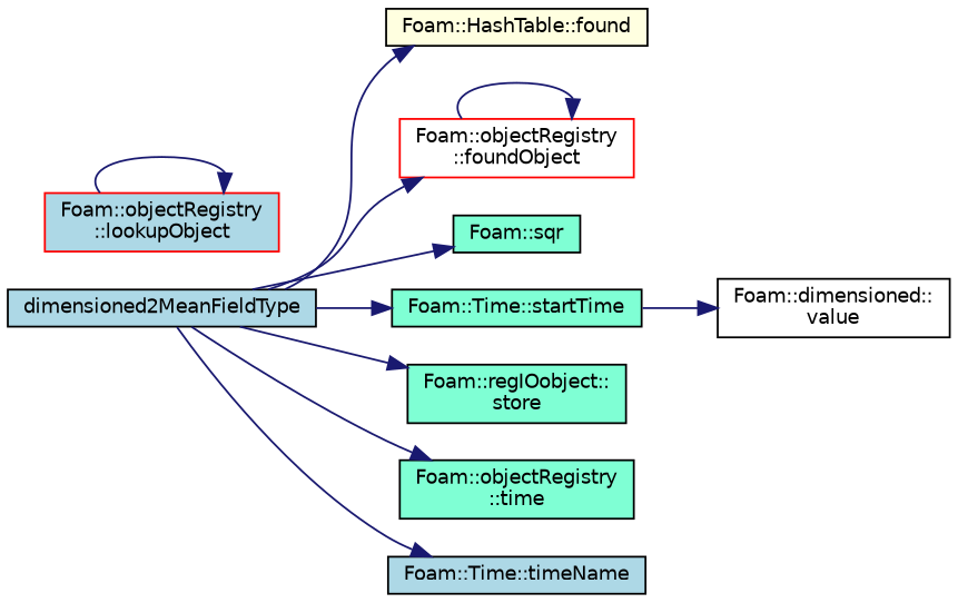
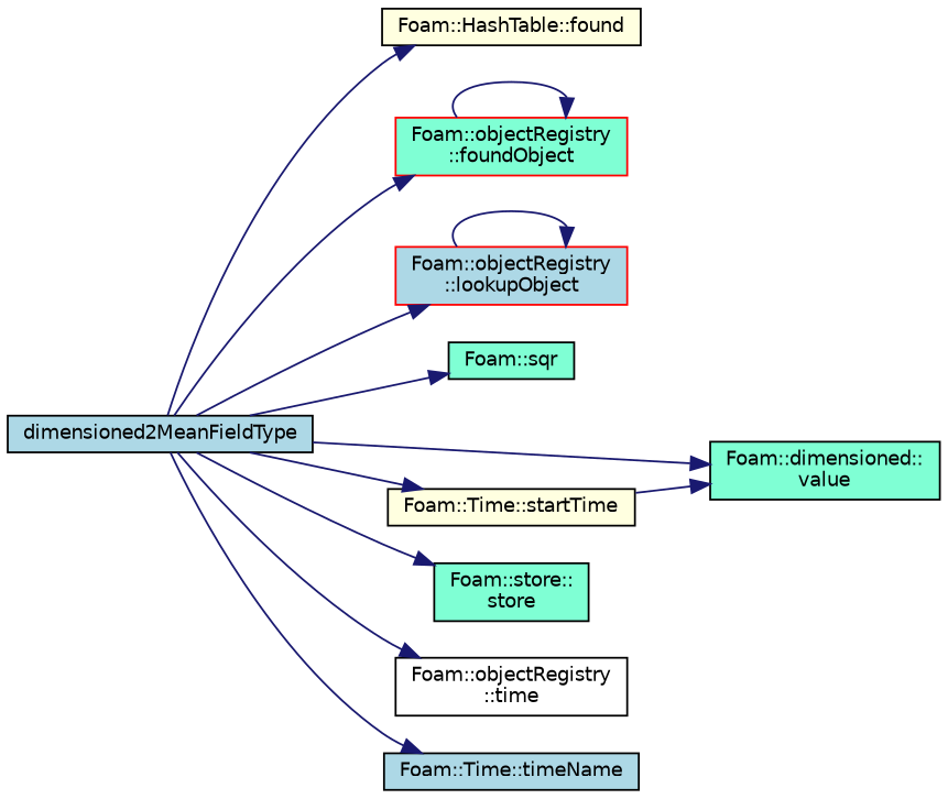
  digraph {
    fontname="DejaVu Sans"
    rankdir=LR
    node [color=black fillcolor=lightblue fontname="DejaVu Sans" fontsize=10 shape=record style=filled]
    edge [color=midnightblue fontname="DejaVu Sans" fontsize=10 labelfontname=Helvetica labelfontsize=10 style=solid]
    n1 [fontcolor=black height=0.2 label=dimensioned2MeanFieldType width=0.4]
    n2 [fillcolor=lightyellow height=0.2 label="Foam::HashTable::found" width=0.4]
-   n3 [color=red fillcolor=white height=0.2 label="Foam::objectRegistry\l::foundObject" width=0.4]
+   n3 [color=red fillcolor=aquamarine height=0.2 label="Foam::objectRegistry\l::foundObject" width=0.4]
    n4 [color=red height=0.2 label="Foam::objectRegistry\l::lookupObject" width=0.4]
    n5 [fillcolor=aquamarine height=0.2 label="Foam::sqr" width=0.4]
-   n6 [fillcolor=white height=0.2 label="Foam::dimensioned::\lvalue" width=0.4]
-   n7 [fillcolor=aquamarine height=0.2 label="Foam::Time::startTime" width=0.4]
-   n8 [fillcolor=aquamarine height=0.2 label="Foam::regIOobject::\lstore" width=0.4]
-   n9 [fillcolor=aquamarine height=0.2 label="Foam::objectRegistry\l::time" width=0.4]
+   n6 [fillcolor=aquamarine height=0.2 label="Foam::dimensioned::\lvalue" width=0.4]
+   n7 [fillcolor=lightyellow height=0.2 label="Foam::Time::startTime" width=0.4]
+   n8 [fillcolor=aquamarine height=0.2 label="Foam::store::\lstore" width=0.4]
+   n9 [fillcolor=white height=0.2 label="Foam::objectRegistry\l::time" width=0.4]
    n10 [height=0.2 label="Foam::Time::timeName" width=0.4]
    n1 -> n2
    n1 -> n3
+   n1 -> n4
    n1 -> n5
+   n1 -> n6
    n1 -> n7
    n1 -> n8
    n1 -> n9
    n1 -> n10
    n3 -> n3
    n4 -> n4
    n7 -> n6
  }
